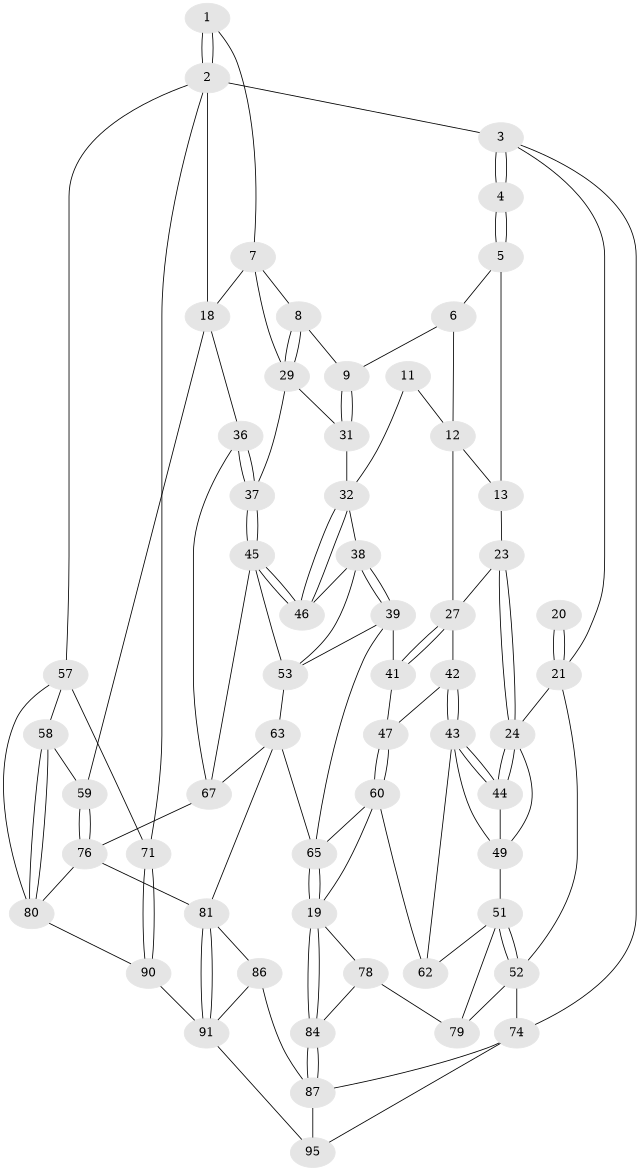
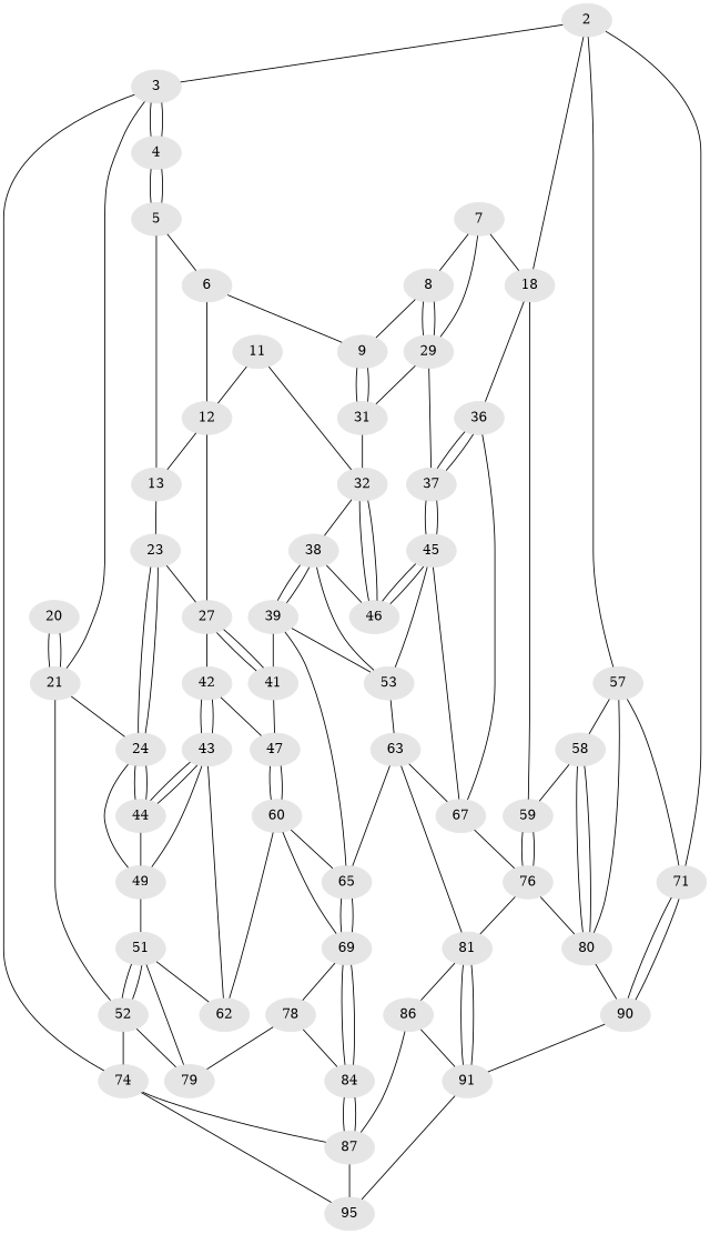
  graph {
    node [color=gray90 style=filled]
    2 [super="+17"]
-   1
    7 [super="+19"]
    3
    18 [super="+35"]
    57 [super="+72"]
    71
    8
    29 [super="+34"]
    4 [super="+14"]
    21 [super="+22"]
    74 [super="+92"]
    36
    59
    58
    80 [super="+83"]
    90
    5
    24 [super="+25"]
    52 [super="+73"]
    95
    87 [super="+93"]
    6 [super="+10"]
    13 [super="+16"]
    9
    12 [super="+26"]
    23
    31
    11 [super="+30"]
    32 [super="+33"]
    37
    27 [super="+28"]
    38 [super="+48"]
    46
    41
    42
    20
    67 [super="+68"]
    76 [super="+77"]
    44
    49 [super="+50"]
    79 [super="+88"]
    51 [super="+75"]
    47
    43 [super="+54"]
    45 [super="+55"]
    39 [super="+40"]
    53 [super="+56"]
    65 [super="+66"]
    63 [super="+64"]
-   69 [super="+70" label=19]
+   69 [super="+70"]
    60 [super="+61"]
    62
    81 [super="+82"]
    78
    84 [super="+85"]
    86
    91 [super="+94"]
    2 -- 3
    2 -- 18
    2 -- 57
    2 -- 71
-   1 -- 2
-   1 -- 2
-   1 -- 7
    7 -- 18
    7 -- 8
    7 -- 29
    3 -- 4
    3 -- 4
    3 -- 21
    3 -- 74
    18 -- 36
    18 -- 59
    57 -- 71
    57 -- 58
    57 -- 80
    71 -- 90
    71 -- 90
    8 -- 29
    8 -- 29
    8 -- 9
    29 -- 31
    29 -- 37
    4 -- 5
    4 -- 5
    21 -- 24
    21 -- 52
    74 -- 95
    74 -- 87
    36 -- 37
    36 -- 37
    36 -- 67
    59 -- 76
    59 -- 76
    58 -- 59
    58 -- 80
    58 -- 80
    80 -- 90
    90 -- 91
    5 -- 6
    5 -- 13
    24 -- 44
    24 -- 44
    24 -- 49
    52 -- 74
    52 -- 79
    87 -- 95
    6 -- 9
    6 -- 12
    13 -- 23
    9 -- 31
    9 -- 31
    12 -- 13
    12 -- 27
    23 -- 24
    23 -- 24
    23 -- 27
    31 -- 32
    11 -- 12 [weight=2]
    11 -- 32
    32 -- 38
    32 -- 46
    32 -- 46
    37 -- 45
    37 -- 45
    27 -- 41
    27 -- 41
    27 -- 42
    38 -- 46
    38 -- 39
    38 -- 39
    38 -- 53
    41 -- 47
    42 -- 47
    42 -- 43
    42 -- 43
    20 -- 21
    20 -- 21
    67 -- 76
    76 -- 80
    76 -- 81
    44 -- 49
    49 -- 51
    51 -- 52
    51 -- 52
    51 -- 79
    51 -- 62
    47 -- 60
    47 -- 60
    43 -- 44
    43 -- 44
    43 -- 49
    43 -- 62
    45 -- 46
    45 -- 46
    45 -- 67
    45 -- 53
    39 -- 41
    39 -- 53
    39 -- 65
    53 -- 63
    65 -- 69
    65 -- 69
    63 -- 67
    63 -- 65
    63 -- 81
    69 -- 78
    69 -- 84
    69 -- 84
    60 -- 65
    60 -- 69
    60 -- 62
    81 -- 86
    81 -- 91
    81 -- 91
    78 -- 79
    78 -- 84
    84 -- 87
    84 -- 87
    86 -- 87
    86 -- 91
    91 -- 95
  }
